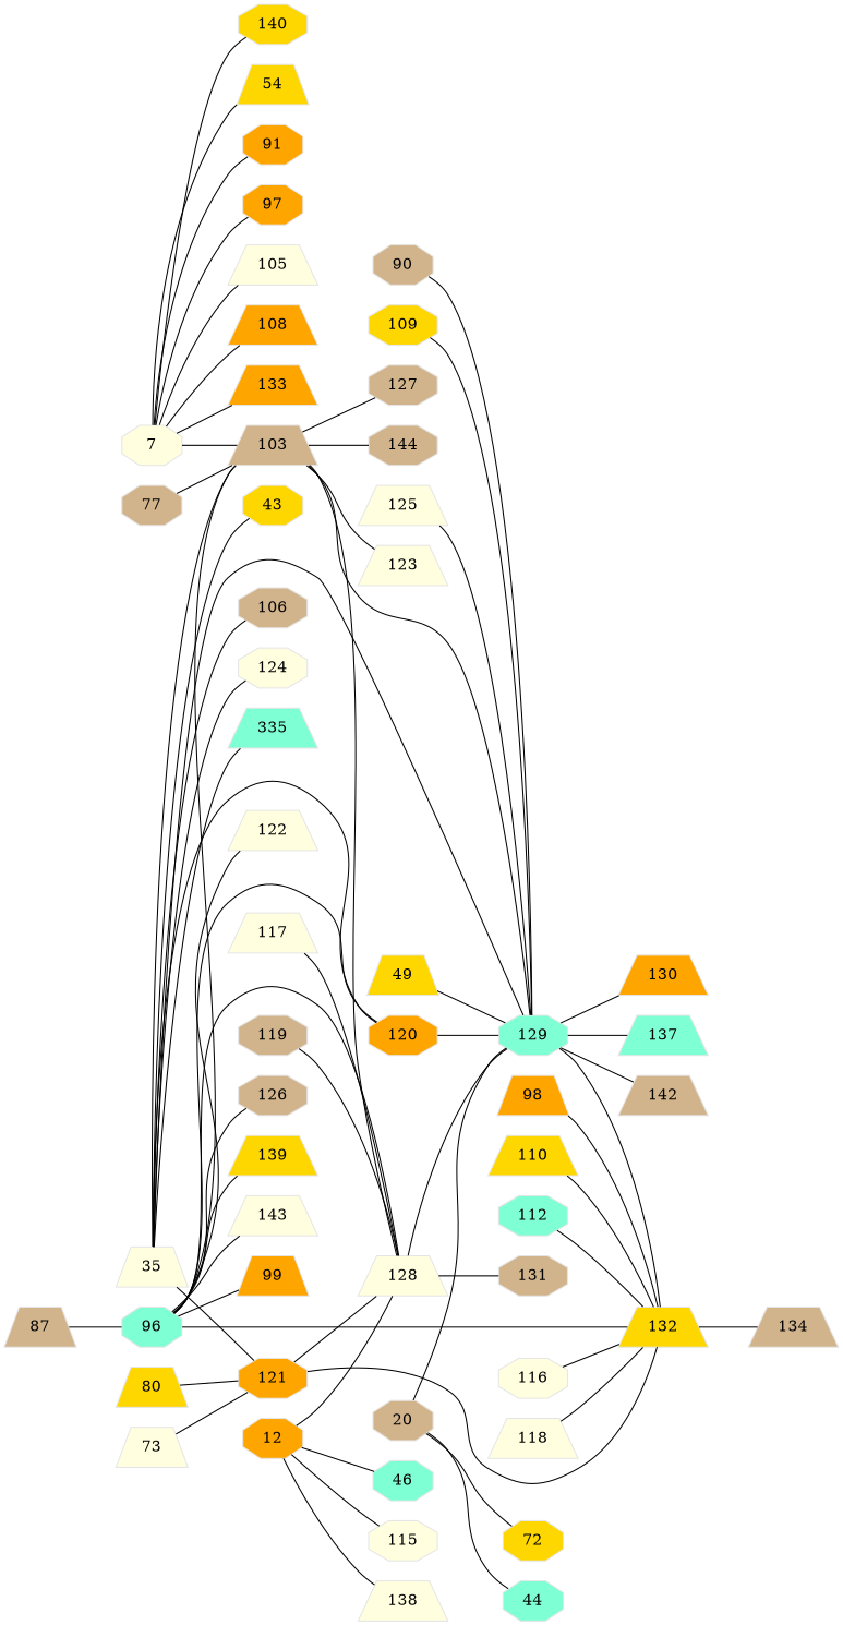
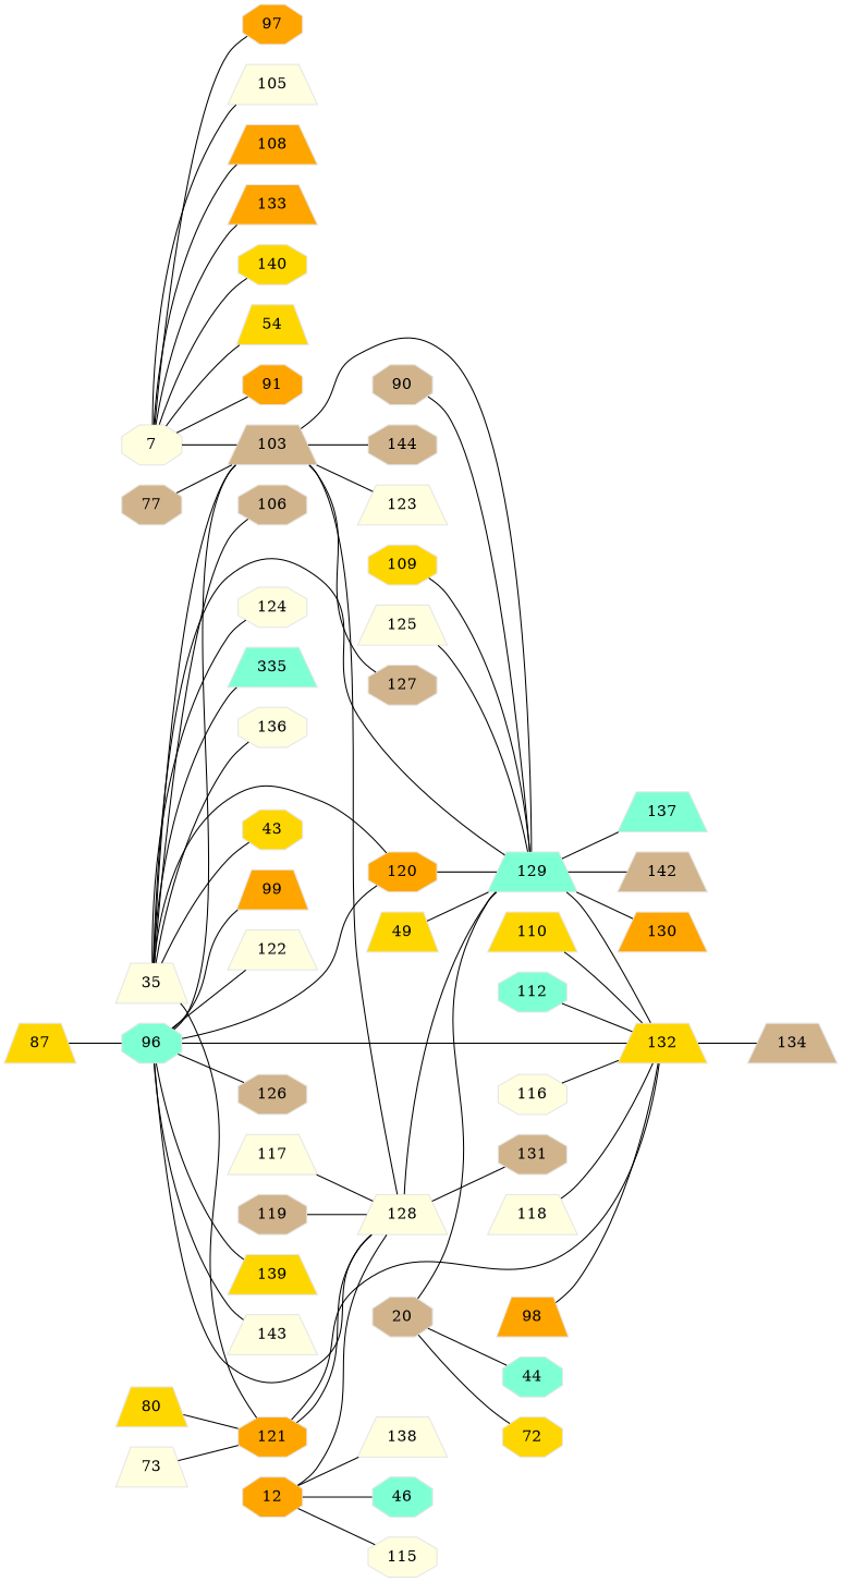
  graph {
    rankdir=LR
    node [color=gray90 fillcolor=lightyellow shape=trapezium style=filled]
    7 [shape=octagon super="+5+3"]
    54 [fillcolor=gold]
    91 [fillcolor=orange shape=octagon]
    97 [fillcolor=orange shape=octagon]
    103 [fillcolor=tan super="+61+40+45+57+75"]
    105
    108 [fillcolor=orange]
    133 [fillcolor=orange super="+84"]
    140 [fillcolor=gold shape=octagon]
    128 [super="+13+14+37+51+55+62+64+65+89+101+104"]
-   129 [fillcolor=aquamarine shape=octagon super="+82+21+38+53+58+59+66+93+100+107+19+41"]
+   129 [fillcolor=aquamarine super="+82+21+38+53+58+59+66+93+100+107+19+41"]
    123
    127 [fillcolor=tan shape=octagon]
    144 [fillcolor=tan shape=octagon]
    12 [fillcolor=orange shape=octagon super="+10"]
    46 [fillcolor=aquamarine shape=octagon]
    115 [shape=octagon]
    138 [super="+92"]
    131 [fillcolor=tan shape=octagon]
    20 [fillcolor=tan shape=octagon super="+18"]
    44 [fillcolor=aquamarine shape=octagon]
    72 [fillcolor=gold shape=octagon]
    132 [fillcolor=gold super="+27+47+48+69+71+81+88+94"]
    130 [fillcolor=orange]
    137 [fillcolor=aquamarine]
    142 [fillcolor=tan]
    35 [super="+31+33"]
    43 [fillcolor=gold shape=octagon]
    106 [fillcolor=tan shape=octagon super="+36"]
    120 [fillcolor=orange shape=octagon super="+102+83+85+95"]
    121 [fillcolor=orange shape=octagon super="+39+60+63+32"]
    124 [shape=octagon]
    n33 [fillcolor=aquamarine label=335]
+   136 [shape=octagon]
    49 [fillcolor=gold]
    73
    77 [fillcolor=tan shape=octagon]
    80 [fillcolor=gold]
    96 [fillcolor=aquamarine shape=octagon super="+28+56+68"]
    99 [fillcolor=orange]
    122
    126 [fillcolor=tan shape=octagon]
    139 [fillcolor=gold]
    143 [super="+70"]
-   87 [fillcolor=tan]
+   87 [fillcolor=gold]
    90 [fillcolor=tan shape=octagon]
    134 [fillcolor=tan]
    98 [fillcolor=orange]
    109 [fillcolor=gold shape=octagon]
    110 [fillcolor=gold]
    112 [fillcolor=aquamarine shape=octagon]
    116 [shape=octagon]
    117 [super="+114"]
    118
    119 [fillcolor=tan shape=octagon]
    125
    7 -- 54
    7 -- 91
    7 -- 97
    7 -- 103 [weight=12]
    7 -- 105
    7 -- 108
    7 -- 133
    7 -- 140
    103 -- 128
    103 -- 129
    103 -- 123
    103 -- 127
    103 -- 144
    128 -- 129
    128 -- 131
    129 -- 132
    129 -- 130
    129 -- 137
    129 -- 142
    12 -- 128 [weight=10]
    12 -- 46
    12 -- 115
    12 -- 138
    20 -- 129 [weight=10]
    20 -- 44
    20 -- 72
    132 -- 134
    35 -- 103
    35 -- 129
    35 -- 43
    35 -- 106
    35 -- 120
    35 -- 121 [weight=12]
    35 -- 124
    35 -- n33
+   35 -- 136
    120 -- 129 [weight=2]
    121 -- 128
    121 -- 132
    49 -- 129
    73 -- 121
    77 -- 103
    80 -- 121
    96 -- 103
    96 -- 128
    96 -- 132 [weight=12]
    96 -- 120
    96 -- 99
    96 -- 122
    96 -- 126
    96 -- 139
    96 -- 143
    87 -- 96
    90 -- 129
    98 -- 132
    109 -- 129
    110 -- 132
    112 -- 132
    116 -- 132
    117 -- 128
    118 -- 132
    119 -- 128
    125 -- 129
  }
